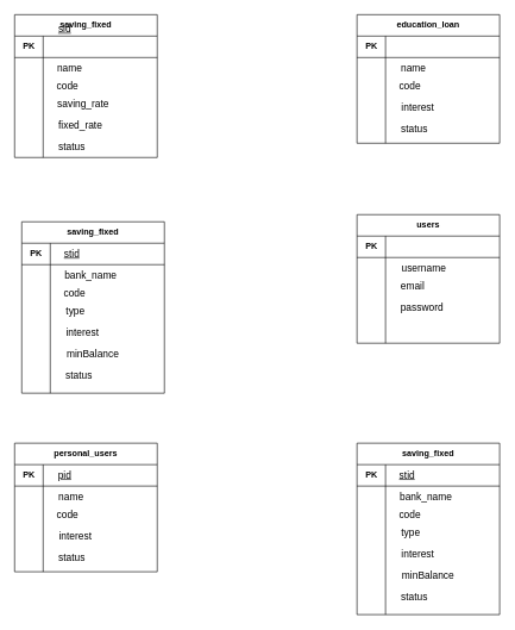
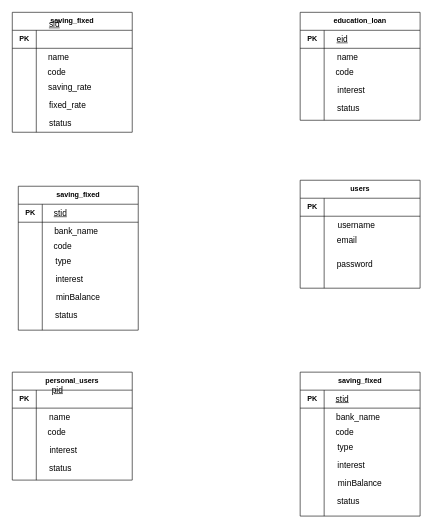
  <mxCell id="0" />
  <mxCell id="1" parent="0" />
  <mxCell id="2" value="saving_fixed" style="swimlane;whiteSpace=wrap;html=1;startSize=30;" parent="1" vertex="1"><mxGeometry x="20" y="20" width="200" height="200" as="geometry" /></mxCell>
  <mxCell id="3" value="" style="endArrow=none;html=1;rounded=0;" parent="2" edge="1"><mxGeometry width="50" height="50" relative="1" as="geometry"><mxPoint x="40" y="30" as="sourcePoint" /><mxPoint x="40" y="200" as="targetPoint" /></mxGeometry></mxCell>
  <mxCell id="4" value="" style="endArrow=none;html=1;rounded=0;entryX=1;entryY=0.25;entryDx=0;entryDy=0;" parent="2" edge="1"><mxGeometry width="50" height="50" relative="1" as="geometry"><mxPoint y="60" as="sourcePoint" /><mxPoint x="200" y="60" as="targetPoint" /></mxGeometry></mxCell>
  <mxCell id="5" value="&lt;b&gt;PK&lt;/b&gt;" style="text;html=1;align=center;verticalAlign=middle;resizable=0;points=[];autosize=1;strokeColor=none;fillColor=none;" parent="2" vertex="1"><mxGeometry y="30" width="40" height="30" as="geometry" /></mxCell>
  <mxCell id="6" value="&lt;font style=&quot;font-size: 14px;&quot;&gt;&lt;u&gt;sid&lt;/u&gt;&lt;/font&gt;" style="text;html=1;align=center;verticalAlign=middle;resizable=0;points=[];autosize=1;strokeColor=none;fillColor=none;" parent="2" vertex="1"><mxGeometry x="50" y="5" width="40" height="30" as="geometry" /></mxCell>
  <mxCell id="7" value="&lt;font style=&quot;font-size: 14px;&quot;&gt;&amp;nbsp;name&lt;/font&gt;" style="text;html=1;align=center;verticalAlign=middle;resizable=0;points=[];autosize=1;strokeColor=none;fillColor=none;" parent="2" vertex="1"><mxGeometry x="45" y="60" width="60" height="30" as="geometry" /></mxCell>
  <mxCell id="8" value="&lt;font style=&quot;font-size: 14px;&quot;&gt;&amp;nbsp; code&lt;/font&gt;" style="text;html=1;align=center;verticalAlign=middle;resizable=0;points=[];autosize=1;strokeColor=none;fillColor=none;" parent="2" vertex="1"><mxGeometry x="40" y="85" width="60" height="30" as="geometry" /></mxCell>
  <mxCell id="9" value="&lt;font style=&quot;font-size: 14px;&quot;&gt;&amp;nbsp; &amp;nbsp;saving_rate&lt;/font&gt;" style="text;html=1;align=center;verticalAlign=middle;resizable=0;points=[];autosize=1;strokeColor=none;fillColor=none;" parent="2" vertex="1"><mxGeometry x="35" y="110" width="110" height="30" as="geometry" /></mxCell>
  <mxCell id="10" value="&lt;font style=&quot;font-size: 14px;&quot;&gt;&amp;nbsp;fixed_rate&lt;/font&gt;" style="text;html=1;align=center;verticalAlign=middle;resizable=0;points=[];autosize=1;strokeColor=none;fillColor=none;" parent="2" vertex="1"><mxGeometry x="45" y="140" width="90" height="30" as="geometry" /></mxCell>
  <mxCell id="11" value="&lt;font style=&quot;font-size: 14px;&quot;&gt;status&lt;/font&gt;" style="text;html=1;align=center;verticalAlign=middle;resizable=0;points=[];autosize=1;strokeColor=none;fillColor=none;" parent="2" vertex="1"><mxGeometry x="50" y="170" width="60" height="30" as="geometry" /></mxCell>
  <mxCell id="12" value="saving_fixed" style="swimlane;whiteSpace=wrap;html=1;startSize=30;" parent="1" vertex="1"><mxGeometry x="500" y="620" width="200" height="240" as="geometry" /></mxCell>
  <mxCell id="13" value="" style="endArrow=none;html=1;rounded=0;" parent="12" edge="1"><mxGeometry width="50" height="50" relative="1" as="geometry"><mxPoint x="40" y="30" as="sourcePoint" /><mxPoint x="40" y="240" as="targetPoint" /></mxGeometry></mxCell>
  <mxCell id="14" value="" style="endArrow=none;html=1;rounded=0;entryX=1;entryY=0.25;entryDx=0;entryDy=0;" parent="12" edge="1"><mxGeometry width="50" height="50" relative="1" as="geometry"><mxPoint y="60" as="sourcePoint" /><mxPoint x="200" y="60" as="targetPoint" /></mxGeometry></mxCell>
  <mxCell id="15" value="&lt;b&gt;PK&lt;/b&gt;" style="text;html=1;align=center;verticalAlign=middle;resizable=0;points=[];autosize=1;strokeColor=none;fillColor=none;" parent="12" vertex="1"><mxGeometry y="30" width="40" height="30" as="geometry" /></mxCell>
  <mxCell id="16" value="&lt;font style=&quot;font-size: 14px;&quot;&gt;&lt;u&gt;stid&lt;/u&gt;&lt;/font&gt;" style="text;html=1;align=center;verticalAlign=middle;resizable=0;points=[];autosize=1;strokeColor=none;fillColor=none;" parent="12" vertex="1"><mxGeometry x="45" y="30" width="50" height="30" as="geometry" /></mxCell>
  <mxCell id="17" value="&lt;font style=&quot;font-size: 14px;&quot;&gt;&amp;nbsp; &amp;nbsp; &amp;nbsp; &amp;nbsp; &amp;nbsp; &amp;nbsp;bank_name&lt;/font&gt;" style="text;html=1;align=center;verticalAlign=middle;resizable=0;points=[];autosize=1;strokeColor=none;fillColor=none;" parent="12" vertex="1"><mxGeometry x="5" y="60" width="140" height="30" as="geometry" /></mxCell>
  <mxCell id="18" value="&lt;font style=&quot;font-size: 14px;&quot;&gt;&amp;nbsp; code&lt;/font&gt;" style="text;html=1;align=center;verticalAlign=middle;resizable=0;points=[];autosize=1;strokeColor=none;fillColor=none;" parent="12" vertex="1"><mxGeometry x="40" y="85" width="60" height="30" as="geometry" /></mxCell>
  <mxCell id="19" value="&lt;font style=&quot;font-size: 14px;&quot;&gt;type&lt;/font&gt;" style="text;html=1;align=center;verticalAlign=middle;resizable=0;points=[];autosize=1;strokeColor=none;fillColor=none;" parent="12" vertex="1"><mxGeometry x="50" y="110" width="50" height="30" as="geometry" /></mxCell>
  <mxCell id="20" value="&lt;font style=&quot;font-size: 14px;&quot;&gt;interest&lt;/font&gt;" style="text;html=1;align=center;verticalAlign=middle;resizable=0;points=[];autosize=1;strokeColor=none;fillColor=none;" parent="12" vertex="1"><mxGeometry x="50" y="140" width="70" height="30" as="geometry" /></mxCell>
  <mxCell id="21" value="&lt;font style=&quot;font-size: 14px;&quot;&gt;&amp;nbsp; &amp;nbsp; &amp;nbsp; &amp;nbsp; &amp;nbsp; minBalance&lt;/font&gt;" style="text;html=1;align=center;verticalAlign=middle;resizable=0;points=[];autosize=1;strokeColor=none;fillColor=none;" parent="12" vertex="1"><mxGeometry x="10" y="170" width="140" height="30" as="geometry" /></mxCell>
  <mxCell id="22" value="&lt;font style=&quot;font-size: 14px;&quot;&gt;status&lt;/font&gt;" style="text;html=1;align=center;verticalAlign=middle;resizable=0;points=[];autosize=1;strokeColor=none;fillColor=none;" parent="12" vertex="1"><mxGeometry x="50" y="200" width="60" height="30" as="geometry" /></mxCell>
  <mxCell id="23" value="personal_users" style="swimlane;whiteSpace=wrap;html=1;startSize=30;" parent="1" vertex="1"><mxGeometry x="20" y="620" width="200" height="180" as="geometry" /></mxCell>
  <mxCell id="24" value="" style="endArrow=none;html=1;rounded=0;" parent="23" edge="1"><mxGeometry width="50" height="50" relative="1" as="geometry"><mxPoint x="40" y="30" as="sourcePoint" /><mxPoint x="40" y="180" as="targetPoint" /></mxGeometry></mxCell>
  <mxCell id="25" value="" style="endArrow=none;html=1;rounded=0;entryX=1;entryY=0.25;entryDx=0;entryDy=0;" parent="23" edge="1"><mxGeometry width="50" height="50" relative="1" as="geometry"><mxPoint y="60" as="sourcePoint" /><mxPoint x="200" y="60" as="targetPoint" /></mxGeometry></mxCell>
  <mxCell id="26" value="&lt;b&gt;PK&lt;/b&gt;" style="text;html=1;align=center;verticalAlign=middle;resizable=0;points=[];autosize=1;strokeColor=none;fillColor=none;" parent="23" vertex="1"><mxGeometry y="30" width="40" height="30" as="geometry" /></mxCell>
- <mxCell id="27" value="&lt;font style=&quot;font-size: 14px;&quot;&gt;&lt;u&gt;pid&lt;/u&gt;&lt;/font&gt;" style="text;html=1;align=center;verticalAlign=middle;resizable=0;points=[];autosize=1;strokeColor=none;fillColor=none;" parent="23" vertex="1"><mxGeometry x="50" y="30" width="40" height="30" as="geometry" /></mxCell>
+ <mxCell id="27" value="&lt;font style=&quot;font-size: 14px;&quot;&gt;&lt;u&gt;pid&lt;/u&gt;&lt;/font&gt;" style="text;html=1;align=center;verticalAlign=middle;resizable=0;points=[];autosize=1;strokeColor=none;fillColor=none;" parent="23" vertex="1"><mxGeometry x="55" y="15" width="40" height="30" as="geometry" /></mxCell>
  <mxCell id="28" value="&lt;font style=&quot;font-size: 14px;&quot;&gt;&amp;nbsp; name&lt;/font&gt;" style="text;html=1;align=center;verticalAlign=middle;resizable=0;points=[];autosize=1;strokeColor=none;fillColor=none;" parent="23" vertex="1"><mxGeometry x="40" y="60" width="70" height="30" as="geometry" /></mxCell>
  <mxCell id="29" value="&lt;font style=&quot;font-size: 14px;&quot;&gt;&amp;nbsp; code&lt;/font&gt;" style="text;html=1;align=center;verticalAlign=middle;resizable=0;points=[];autosize=1;strokeColor=none;fillColor=none;" parent="23" vertex="1"><mxGeometry x="40" y="85" width="60" height="30" as="geometry" /></mxCell>
  <mxCell id="30" value="&lt;font style=&quot;font-size: 14px;&quot;&gt;interest&lt;/font&gt;" style="text;html=1;align=center;verticalAlign=middle;resizable=0;points=[];autosize=1;strokeColor=none;fillColor=none;" parent="23" vertex="1"><mxGeometry x="50" y="115" width="70" height="30" as="geometry" /></mxCell>
  <mxCell id="31" value="&lt;font style=&quot;font-size: 14px;&quot;&gt;status&lt;/font&gt;" style="text;html=1;align=center;verticalAlign=middle;resizable=0;points=[];autosize=1;strokeColor=none;fillColor=none;" parent="23" vertex="1"><mxGeometry x="50" y="145" width="60" height="30" as="geometry" /></mxCell>
  <mxCell id="32" value="education_loan" style="swimlane;whiteSpace=wrap;html=1;startSize=30;" vertex="1" parent="1"><mxGeometry x="500" y="20" width="200" height="180" as="geometry" /></mxCell>
  <mxCell id="33" value="" style="endArrow=none;html=1;rounded=0;" edge="1" parent="32"><mxGeometry width="50" height="50" relative="1" as="geometry"><mxPoint x="40" y="30" as="sourcePoint" /><mxPoint x="40" y="180" as="targetPoint" /></mxGeometry></mxCell>
  <mxCell id="34" value="" style="endArrow=none;html=1;rounded=0;entryX=1;entryY=0.25;entryDx=0;entryDy=0;" edge="1" parent="32"><mxGeometry width="50" height="50" relative="1" as="geometry"><mxPoint y="60" as="sourcePoint" /><mxPoint x="200" y="60" as="targetPoint" /></mxGeometry></mxCell>
  <mxCell id="35" value="&lt;b&gt;PK&lt;/b&gt;" style="text;html=1;align=center;verticalAlign=middle;resizable=0;points=[];autosize=1;strokeColor=none;fillColor=none;" vertex="1" parent="32"><mxGeometry y="30" width="40" height="30" as="geometry" /></mxCell>
+ <mxCell id="36" value="&lt;font style=&quot;font-size: 14px;&quot;&gt;&lt;u&gt;eid&lt;/u&gt;&lt;/font&gt;" style="text;html=1;align=center;verticalAlign=middle;resizable=0;points=[];autosize=1;strokeColor=none;fillColor=none;" vertex="1" parent="32"><mxGeometry x="50" y="30" width="40" height="30" as="geometry" /></mxCell>
  <mxCell id="37" value="&lt;font style=&quot;font-size: 14px;&quot;&gt;&amp;nbsp; name&lt;/font&gt;" style="text;html=1;align=center;verticalAlign=middle;resizable=0;points=[];autosize=1;strokeColor=none;fillColor=none;" vertex="1" parent="32"><mxGeometry x="40" y="60" width="70" height="30" as="geometry" /></mxCell>
  <mxCell id="38" value="&lt;font style=&quot;font-size: 14px;&quot;&gt;&amp;nbsp; code&lt;/font&gt;" style="text;html=1;align=center;verticalAlign=middle;resizable=0;points=[];autosize=1;strokeColor=none;fillColor=none;" vertex="1" parent="32"><mxGeometry x="40" y="85" width="60" height="30" as="geometry" /></mxCell>
  <mxCell id="39" value="&lt;font style=&quot;font-size: 14px;&quot;&gt;interest&lt;/font&gt;" style="text;html=1;align=center;verticalAlign=middle;resizable=0;points=[];autosize=1;strokeColor=none;fillColor=none;" vertex="1" parent="32"><mxGeometry x="50" y="115" width="70" height="30" as="geometry" /></mxCell>
  <mxCell id="40" value="&lt;font style=&quot;font-size: 14px;&quot;&gt;status&lt;/font&gt;" style="text;html=1;align=center;verticalAlign=middle;resizable=0;points=[];autosize=1;strokeColor=none;fillColor=none;" vertex="1" parent="32"><mxGeometry x="50" y="145" width="60" height="30" as="geometry" /></mxCell>
  <mxCell id="41" value="users" style="swimlane;whiteSpace=wrap;html=1;startSize=30;" vertex="1" parent="1"><mxGeometry x="500" y="300" width="200" height="180" as="geometry" /></mxCell>
  <mxCell id="42" value="" style="endArrow=none;html=1;rounded=0;" edge="1" parent="41"><mxGeometry width="50" height="50" relative="1" as="geometry"><mxPoint x="40" y="30" as="sourcePoint" /><mxPoint x="40" y="180" as="targetPoint" /></mxGeometry></mxCell>
  <mxCell id="43" value="" style="endArrow=none;html=1;rounded=0;entryX=1;entryY=0.25;entryDx=0;entryDy=0;" edge="1" parent="41"><mxGeometry width="50" height="50" relative="1" as="geometry"><mxPoint y="60" as="sourcePoint" /><mxPoint x="200" y="60" as="targetPoint" /></mxGeometry></mxCell>
  <mxCell id="44" value="&lt;b&gt;PK&lt;/b&gt;" style="text;html=1;align=center;verticalAlign=middle;resizable=0;points=[];autosize=1;strokeColor=none;fillColor=none;" vertex="1" parent="41"><mxGeometry y="30" width="40" height="30" as="geometry" /></mxCell>
  <mxCell id="45" value="&lt;font style=&quot;font-size: 14px;&quot;&gt;&amp;nbsp; &amp;nbsp; &amp;nbsp; &amp;nbsp; &amp;nbsp; &amp;nbsp; username&lt;/font&gt;" style="text;html=1;align=center;verticalAlign=middle;resizable=0;points=[];autosize=1;strokeColor=none;fillColor=none;" vertex="1" parent="41"><mxGeometry x="5" y="60" width="130" height="30" as="geometry" /></mxCell>
  <mxCell id="46" value="&lt;font style=&quot;font-size: 14px;&quot;&gt;&amp;nbsp; &amp;nbsp; email&lt;/font&gt;" style="text;html=1;align=center;verticalAlign=middle;resizable=0;points=[];autosize=1;strokeColor=none;fillColor=none;" vertex="1" parent="41"><mxGeometry x="35" y="85" width="70" height="30" as="geometry" /></mxCell>
- <mxCell id="47" value="&lt;font style=&quot;font-size: 14px;&quot;&gt;&amp;nbsp; &amp;nbsp;password&lt;/font&gt;" style="text;html=1;align=center;verticalAlign=middle;resizable=0;points=[];autosize=1;strokeColor=none;fillColor=none;" vertex="1" parent="41"><mxGeometry x="35" y="115" width="100" height="30" as="geometry" /></mxCell>
+ <mxCell id="47" value="&lt;font style=&quot;font-size: 14px;&quot;&gt;&amp;nbsp; &amp;nbsp;password&lt;/font&gt;" style="text;html=1;align=center;verticalAlign=middle;resizable=0;points=[];autosize=1;strokeColor=none;fillColor=none;" vertex="1" parent="41"><mxGeometry x="35" y="125" width="100" height="30" as="geometry" /></mxCell>
  <mxCell id="48" value="saving_fixed" style="swimlane;whiteSpace=wrap;html=1;startSize=30;" vertex="1" parent="1"><mxGeometry x="30" y="310" width="200" height="240" as="geometry" /></mxCell>
  <mxCell id="49" value="" style="endArrow=none;html=1;rounded=0;" edge="1" parent="48"><mxGeometry width="50" height="50" relative="1" as="geometry"><mxPoint x="40" y="30" as="sourcePoint" /><mxPoint x="40" y="240" as="targetPoint" /></mxGeometry></mxCell>
  <mxCell id="50" value="" style="endArrow=none;html=1;rounded=0;entryX=1;entryY=0.25;entryDx=0;entryDy=0;" edge="1" parent="48"><mxGeometry width="50" height="50" relative="1" as="geometry"><mxPoint y="60" as="sourcePoint" /><mxPoint x="200" y="60" as="targetPoint" /></mxGeometry></mxCell>
  <mxCell id="51" value="&lt;b&gt;PK&lt;/b&gt;" style="text;html=1;align=center;verticalAlign=middle;resizable=0;points=[];autosize=1;strokeColor=none;fillColor=none;" vertex="1" parent="48"><mxGeometry y="30" width="40" height="30" as="geometry" /></mxCell>
  <mxCell id="52" value="&lt;font style=&quot;font-size: 14px;&quot;&gt;&lt;u&gt;stid&lt;/u&gt;&lt;/font&gt;" style="text;html=1;align=center;verticalAlign=middle;resizable=0;points=[];autosize=1;strokeColor=none;fillColor=none;" vertex="1" parent="48"><mxGeometry x="45" y="30" width="50" height="30" as="geometry" /></mxCell>
  <mxCell id="53" value="&lt;font style=&quot;font-size: 14px;&quot;&gt;&amp;nbsp; &amp;nbsp; &amp;nbsp; &amp;nbsp; &amp;nbsp; &amp;nbsp;bank_name&lt;/font&gt;" style="text;html=1;align=center;verticalAlign=middle;resizable=0;points=[];autosize=1;strokeColor=none;fillColor=none;" vertex="1" parent="48"><mxGeometry x="5" y="60" width="140" height="30" as="geometry" /></mxCell>
  <mxCell id="54" value="&lt;font style=&quot;font-size: 14px;&quot;&gt;&amp;nbsp; code&lt;/font&gt;" style="text;html=1;align=center;verticalAlign=middle;resizable=0;points=[];autosize=1;strokeColor=none;fillColor=none;" vertex="1" parent="48"><mxGeometry x="40" y="85" width="60" height="30" as="geometry" /></mxCell>
  <mxCell id="55" value="&lt;font style=&quot;font-size: 14px;&quot;&gt;type&lt;/font&gt;" style="text;html=1;align=center;verticalAlign=middle;resizable=0;points=[];autosize=1;strokeColor=none;fillColor=none;" vertex="1" parent="48"><mxGeometry x="50" y="110" width="50" height="30" as="geometry" /></mxCell>
  <mxCell id="56" value="&lt;font style=&quot;font-size: 14px;&quot;&gt;interest&lt;/font&gt;" style="text;html=1;align=center;verticalAlign=middle;resizable=0;points=[];autosize=1;strokeColor=none;fillColor=none;" vertex="1" parent="48"><mxGeometry x="50" y="140" width="70" height="30" as="geometry" /></mxCell>
  <mxCell id="57" value="&lt;font style=&quot;font-size: 14px;&quot;&gt;&amp;nbsp; &amp;nbsp; &amp;nbsp; &amp;nbsp; &amp;nbsp; minBalance&lt;/font&gt;" style="text;html=1;align=center;verticalAlign=middle;resizable=0;points=[];autosize=1;strokeColor=none;fillColor=none;" vertex="1" parent="48"><mxGeometry x="10" y="170" width="140" height="30" as="geometry" /></mxCell>
  <mxCell id="58" value="&lt;font style=&quot;font-size: 14px;&quot;&gt;status&lt;/font&gt;" style="text;html=1;align=center;verticalAlign=middle;resizable=0;points=[];autosize=1;strokeColor=none;fillColor=none;" vertex="1" parent="48"><mxGeometry x="50" y="200" width="60" height="30" as="geometry" /></mxCell>
